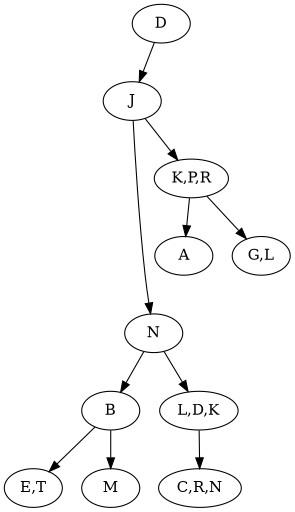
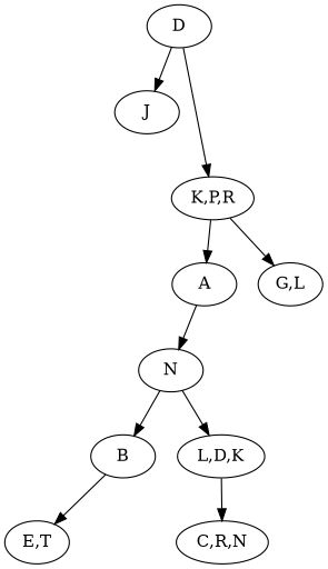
  strict digraph {
    n1 [label=D]
    n2 [label=J]
    n3 [label=N]
    n4 [label="K,P,R"]
    n5 [label=B]
    n6 [label="L,D,K"]
    n7 [label=A]
    n8 [label="G,L"]
    n9 [label="E,T"]
-   n10 [label=M]
    n11 [label="C,R,N"]
    n1 -> n2
-   n2 -> n3
-   n2 -> n4
+   n7 -> n3
+   n1 -> n4
    n3 -> n5
    n3 -> n6
    n4 -> n7
    n4 -> n8
    n5 -> n9
-   n5 -> n10
    n6 -> n11
  }
